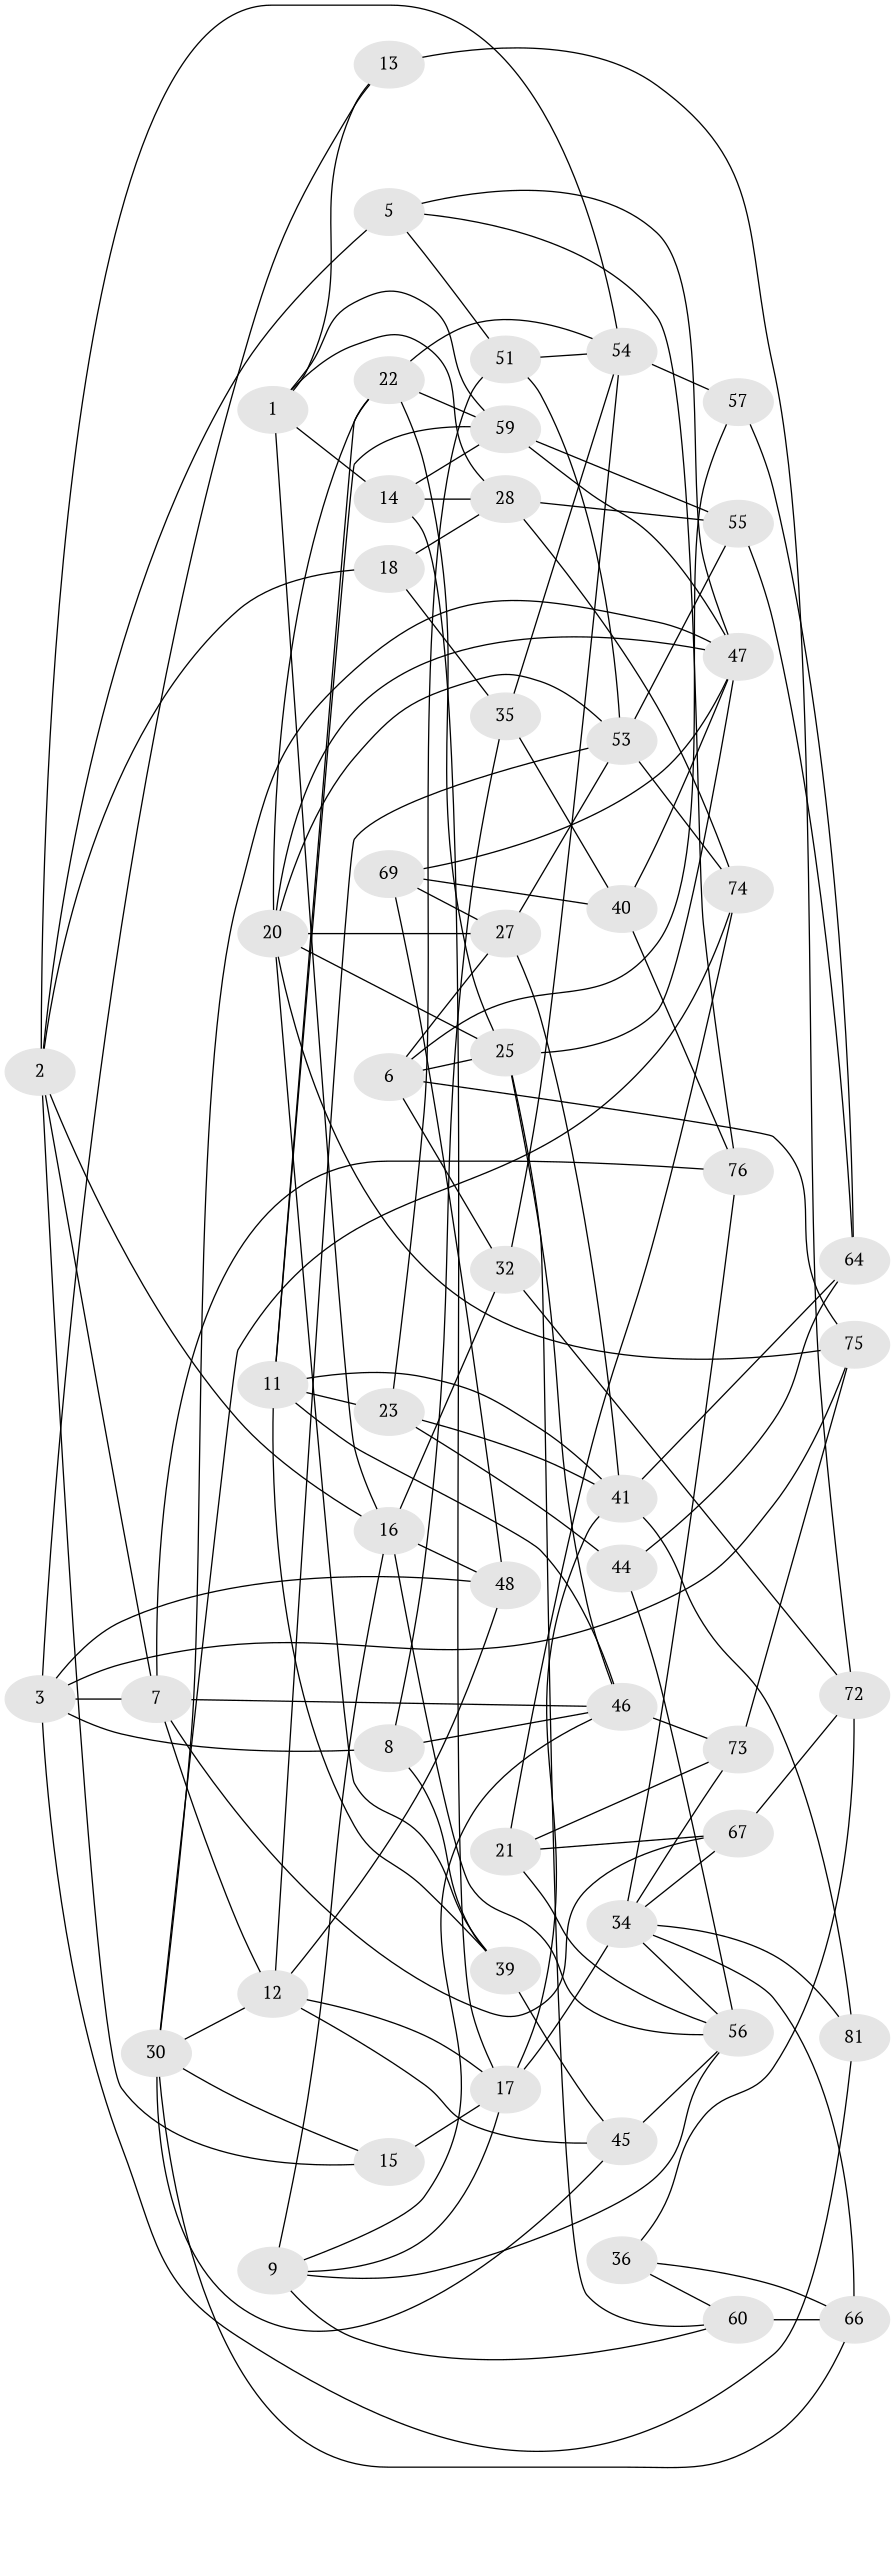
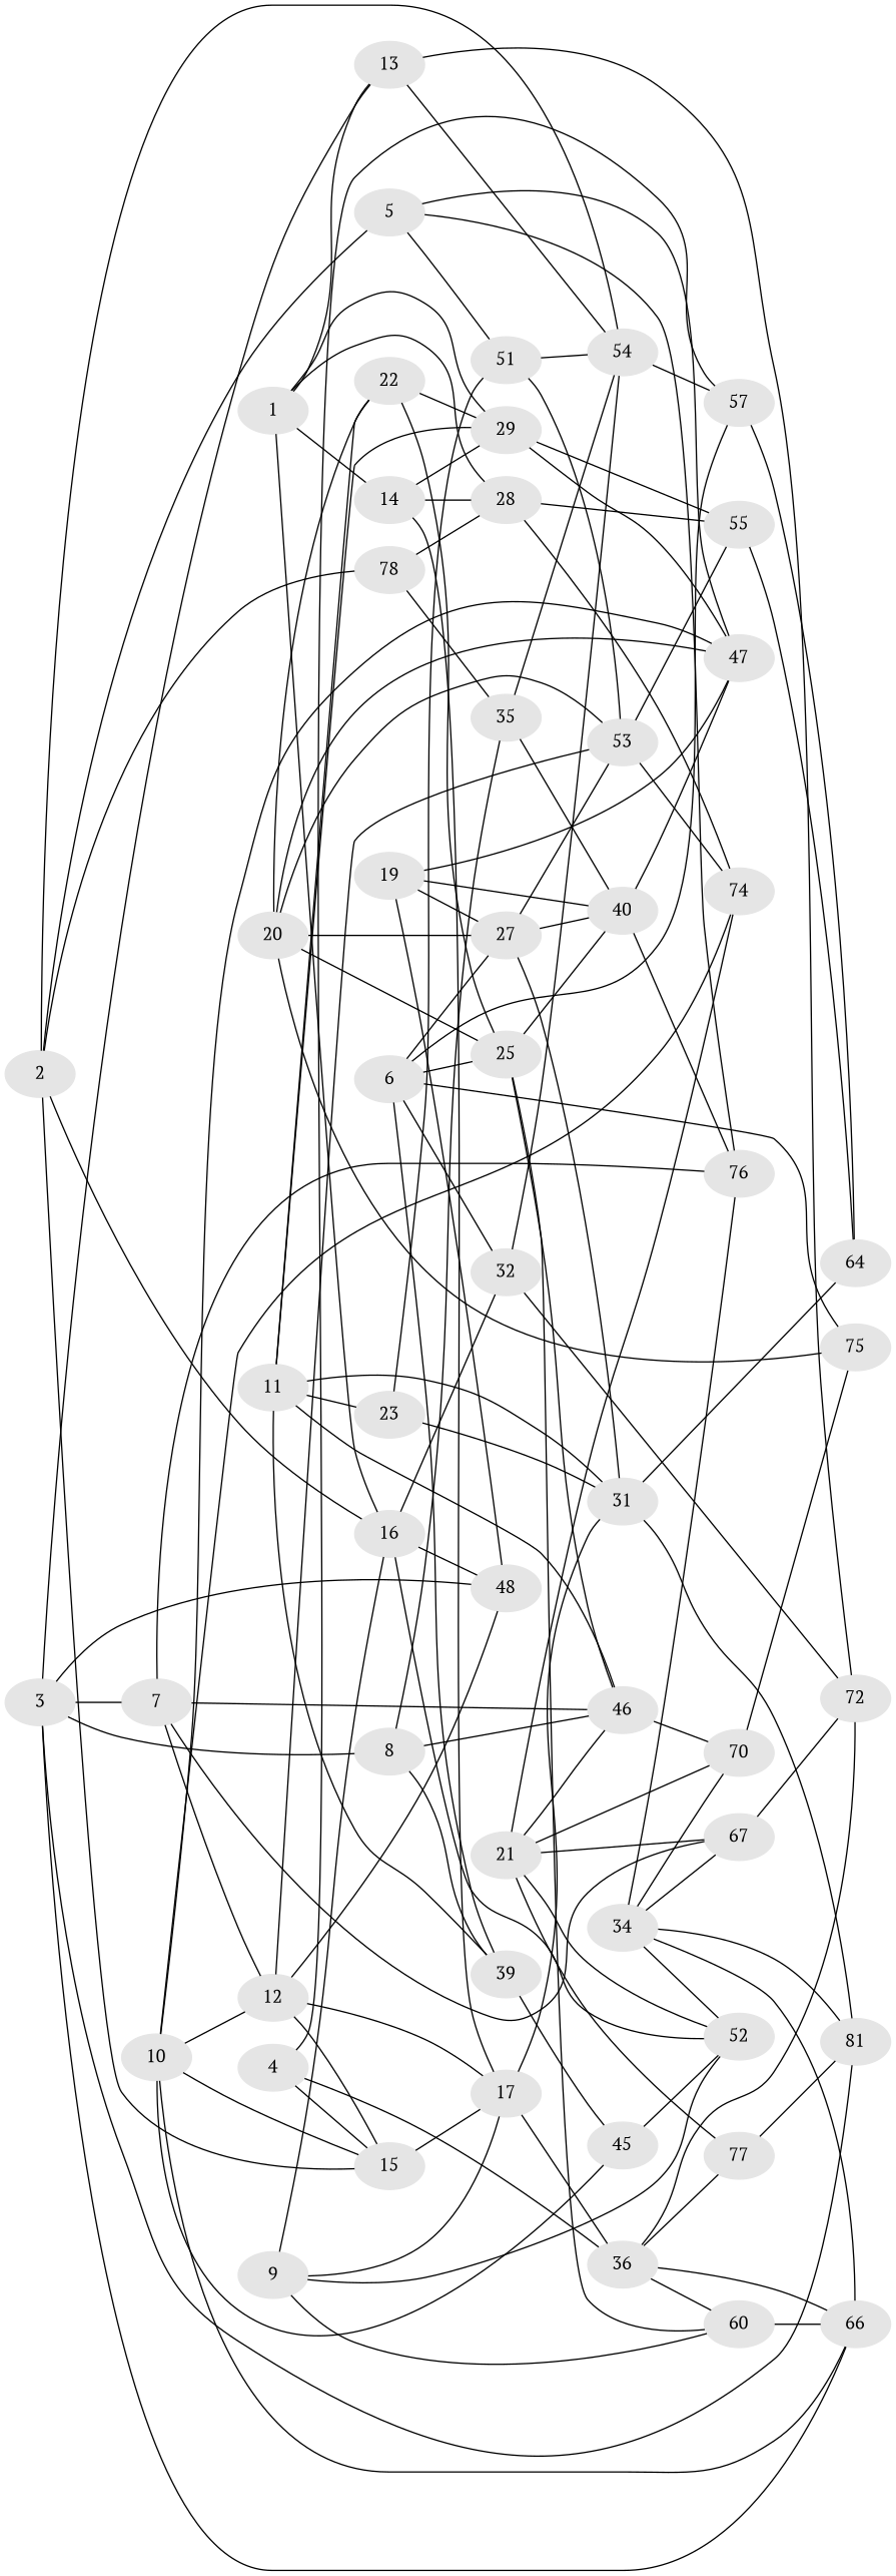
  graph {
    fontname="PT Serif"
    rankdir=LR
    node [color=gray90 fontname="PT Serif" style=filled]
    edge [fontname="PT Serif"]
    1 [super="+49"]
    13
    14
    16 [super="+37"]
    28 [super="+43"]
-   29 [super="+79" label=59]
+   29 [super="+79"]
    54 [super="+78"]
    72
    17 [super="+38"]
    48
    32
-   52 [super="+68" label=56]
+   52 [super="+68"]
    74
    55
    47 [super="+58"]
    2 [super="+31"]
    5
    7 [super="+30"]
    15
-   18
+   18 [label=78]
    51
    76
    12 [super="+26"]
    46 [super="+63"]
    67
    35
    57
    3 [super="+50"]
    8
    75
    81
    39
+   4
    36 [super="+56"]
    n35 [label=60]
    66
+   77
    64
    53 [super="+80"]
    6 [super="+24"]
    25 [super="+33"]
    27 [super="+42"]
    40 [super="+70"]
-   41 [super="+65"]
+   41 [super="+65" label=31]
    45
-   73
+   73 [label=70]
    9
-   10 [super="+69" label=30]
+   10 [super="+69"]
    11 [super="+61"]
    22
    23
-   44
-   19 [label=69]
+   19
    20 [super="+60"]
    21 [super="+59"]
    34 [super="+71"]
    1 -- 13
    1 -- 14
    1 -- 16
    1 -- 28 [weight=2]
    1 -- 29
-   22 -- 54
+   13 -- 54
    13 -- 72
    14 -- 28
    14 -- 29
    14 -- 17
    16 -- 48
    16 -- 32
    16 -- 52
    28 -- 74
    28 -- 55
    29 -- 55
    29 -- 47
    54 -- 57
-   17 -- 34
+   17 -- 36
    17 -- 41
    32 -- 54
    32 -- 72
    55 -- 64
    2 -- 16
    2 -- 54
    2 -- 5
-   2 -- 7
    2 -- 15
    2 -- 18
    5 -- 47
    5 -- 51
    5 -- 76
    7 -- 76
    7 -- 12
    7 -- 46
    7 -- 67
    15 -- 17
    18 -- 28
    18 -- 35
    51 -- 54
    51 -- 53
    12 -- 17
    12 -- 48
    12 -- 53
-   12 -- 45
+   12 -- 15
    46 -- 73
    67 -- 72
    35 -- 54
    35 -- 40
    57 -- 64
    3 -- 13
    3 -- 48
    3 -- 7
    3 -- 8
-   3 -- 75
+   3 -- 66
    3 -- 81
    8 -- 46
    8 -- 35
    8 -- 39
    39 -- 45
+   4 -- 15
+   4 -- 57
+   4 -- 36
    36 -- 72
    36 -- n35
    36 -- 66
+   36 -- 77
    n35 -- 66
+   77 -- 81
    53 -- 74
    53 -- 55
    6 -- 32
    6 -- 57
    6 -- 75
-   20 -- 39
+   6 -- 39
    6 -- 25
    6 -- 27
    25 -- 46
    25 -- n35
-   25 -- 47
+   25 -- 40
    27 -- 53
+   27 -- 40
    27 -- 41
    40 -- 47
    40 -- 76
    41 -- 81
    41 -- 64
    45 -- 52
    73 -- 75
    9 -- 16
    9 -- 17
    9 -- 52
    9 -- n35
    10 -- 74
    10 -- 47
    10 -- 15
    10 -- 12
    10 -- 66
    10 -- 45
    11 -- 29
    11 -- 46
    11 -- 39
    11 -- 41
    11 -- 22
    11 -- 23
    22 -- 29
    22 -- 25
    23 -- 51
    23 -- 41
-   23 -- 44
-   44 -- 52
-   44 -- 64
    19 -- 48
    19 -- 47
    19 -- 27
    19 -- 40
    20 -- 47
    20 -- 75
    20 -- 53
    20 -- 25
    20 -- 27
    20 -- 22
    21 -- 52
    21 -- 74
-   9 -- 46
+   21 -- 46
    21 -- 67
+   21 -- 77
    21 -- 73
    34 -- 52
    34 -- 76
    34 -- 67
    34 -- 81
    34 -- 66
    34 -- 73
  }
